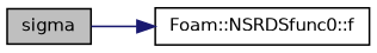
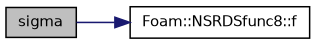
  digraph {
    rankdir=LR
    node [color=black fontname=Helvetica fontsize=10 shape=record]
    n1 [fillcolor=grey75 fontcolor=black height=0.2 label=sigma style=filled width=0.4]
-   n2 [height=0.2 label="Foam::NSRDSfunc0::f" width=0.4]
+   n2 [height=0.2 label="Foam::NSRDSfunc8::f" width=0.4]
    n1 -> n2 [color=midnightblue fontname=Helvetica fontsize=10 labelfontname=Helvetica labelfontsize=10 style=solid]
  }
